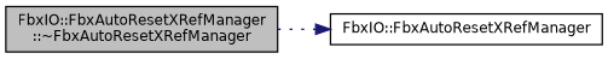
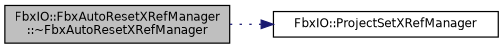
  digraph {
    rankdir=LR
    node [color=black fontname=Helvetica fontsize=10 shape=record style=filled]
    n1 [fillcolor=grey75 fontcolor=black height=0.2 label="FbxIO::FbxAutoResetXRefManager\l::~FbxAutoResetXRefManager" width=0.4]
-   n2 [fillcolor=white height=0.2 label="FbxIO::FbxAutoResetXRefManager" width=0.4]
+   n2 [fillcolor=white height=0.2 label="FbxIO::ProjectSetXRefManager" width=0.4]
    n1 -> n2 [color=midnightblue fontname=Helvetica fontsize=10 labelfontname=Helvetica labelfontsize=10 style=dotted]
  }
